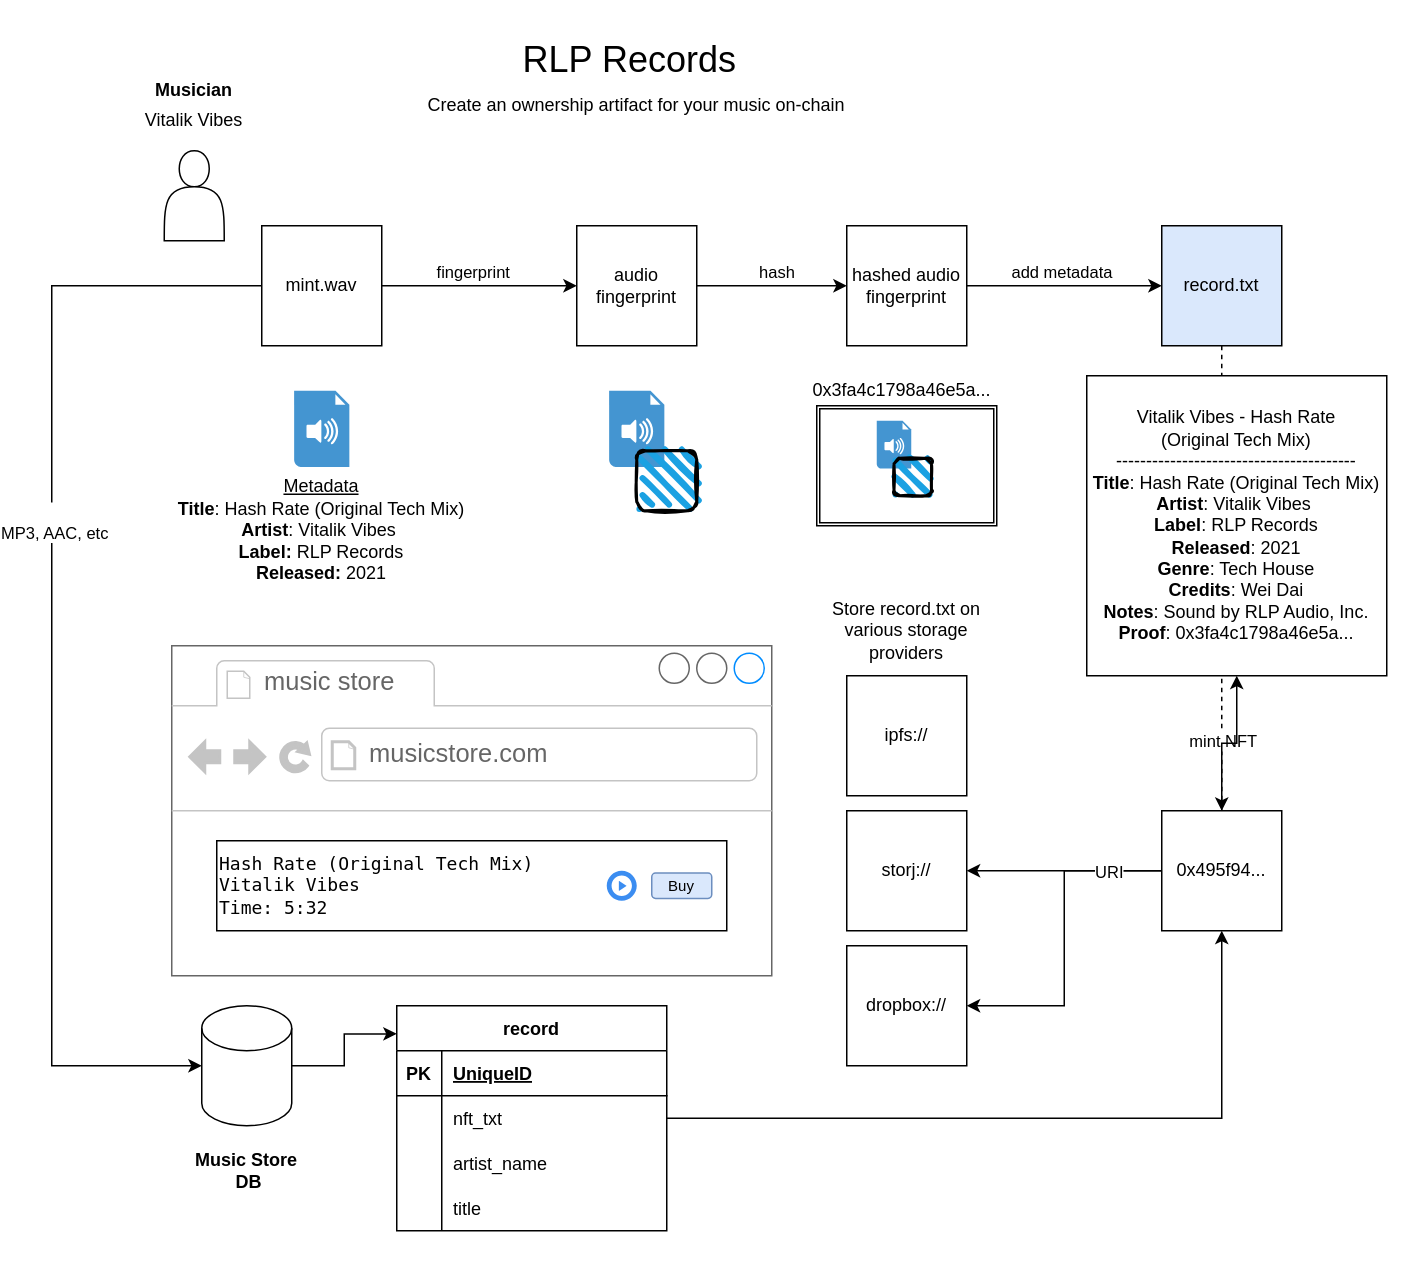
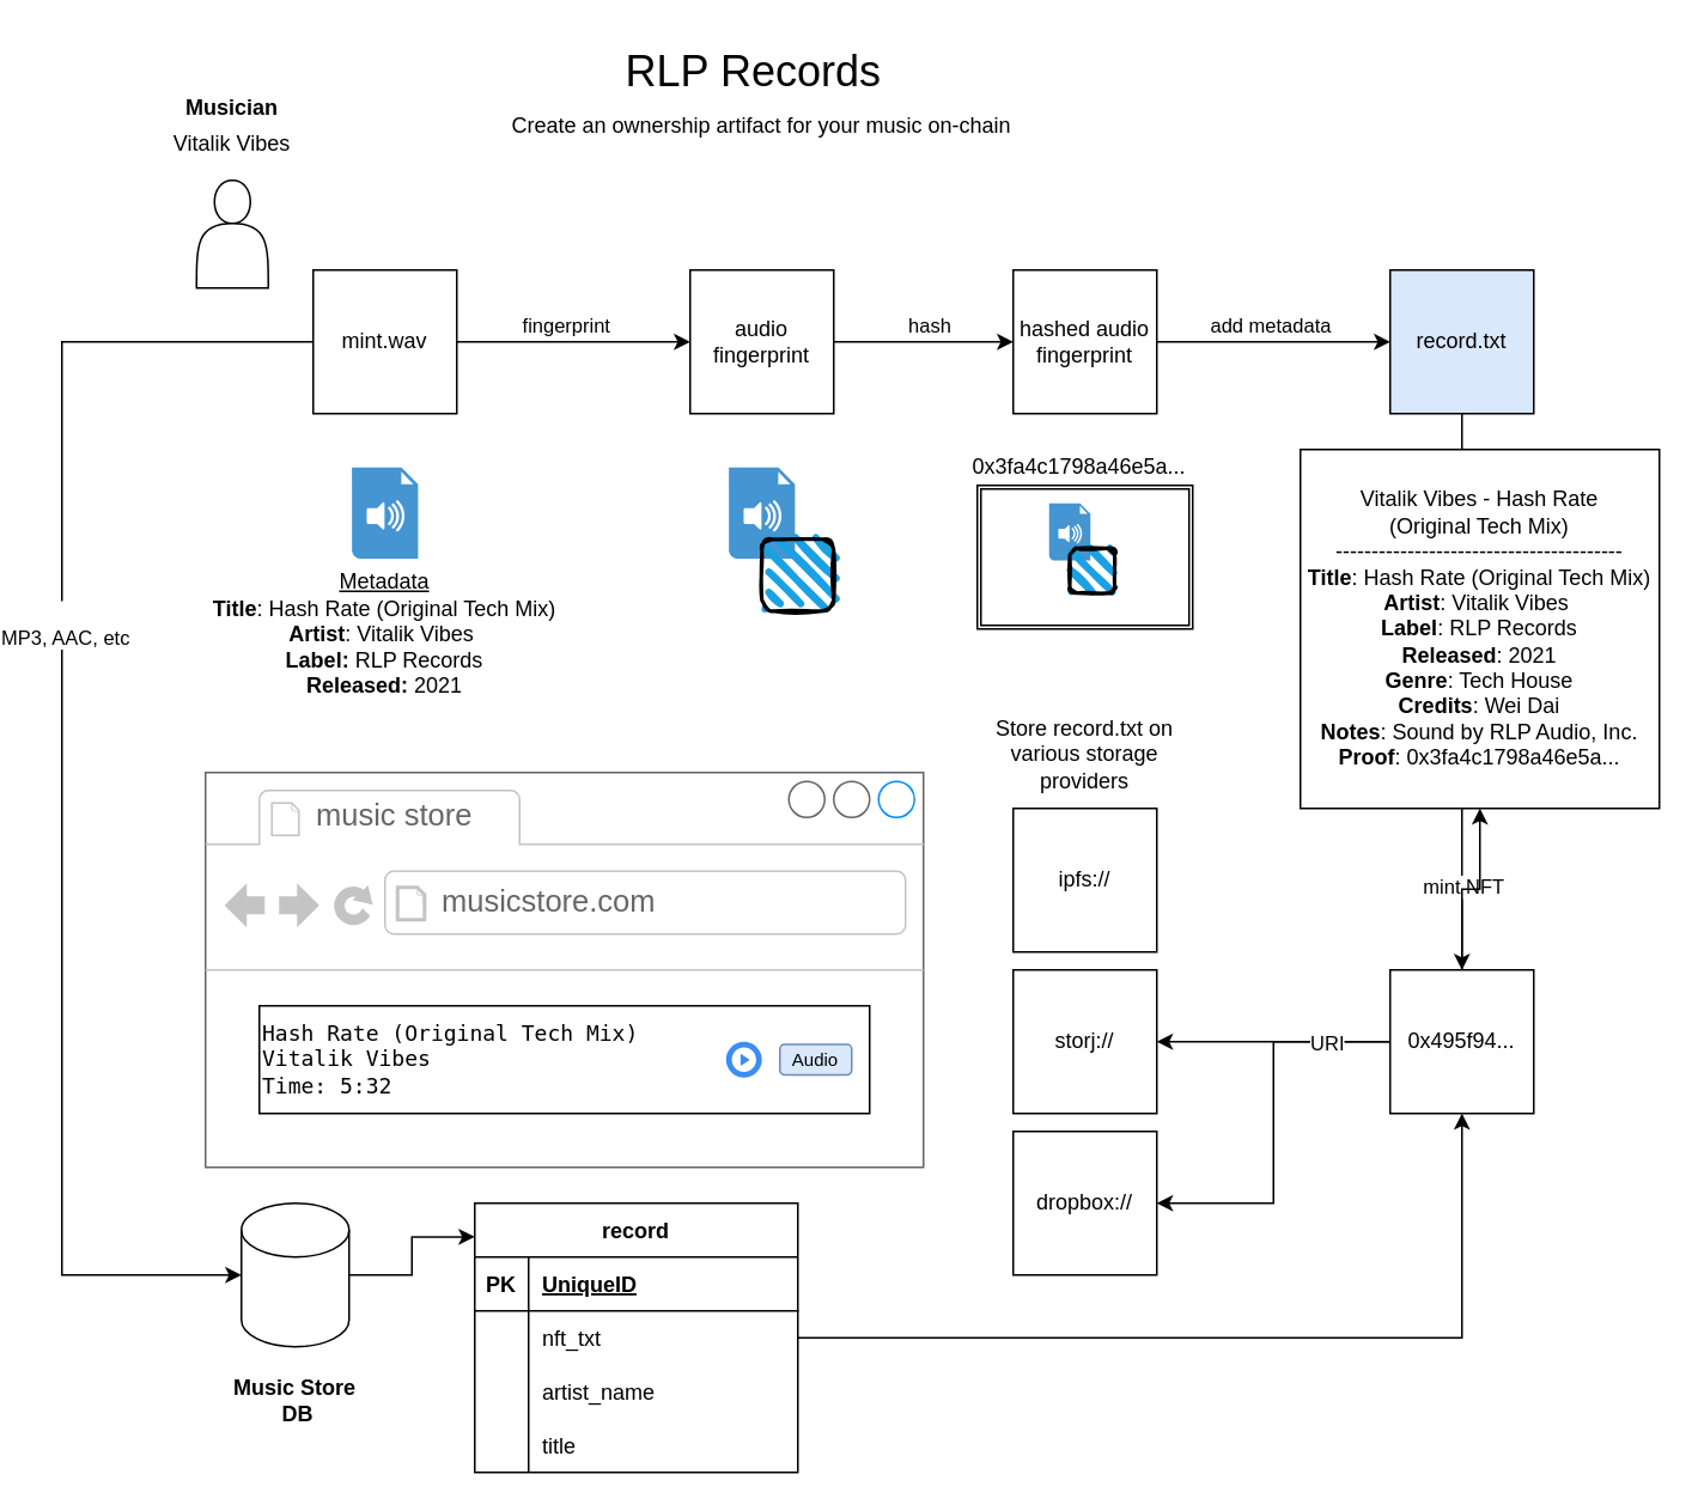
  <mxCell id="0" />
  <mxCell id="1" parent="0" />
  <mxCell id="2" style="edgeStyle=orthogonalEdgeStyle;rounded=0;orthogonalLoop=1;jettySize=auto;html=1;" edge="1" parent="1" source="36" target="6"><mxGeometry relative="1" as="geometry" /></mxCell>
  <mxCell id="3" value="fingerprint" style="edgeLabel;html=1;align=center;verticalAlign=middle;resizable=0;points=[];" vertex="1" connectable="0" parent="2"><mxGeometry x="-0.075" y="2" relative="1" as="geometry"><mxPoint y="-8" as="offset" /></mxGeometry></mxCell>
  <mxCell id="4" style="edgeStyle=orthogonalEdgeStyle;rounded=0;orthogonalLoop=1;jettySize=auto;html=1;" edge="1" parent="1" source="6" target="24"><mxGeometry relative="1" as="geometry" /></mxCell>
  <mxCell id="5" value="hash&amp;nbsp;" style="edgeLabel;html=1;align=center;verticalAlign=middle;resizable=0;points=[];" vertex="1" connectable="0" parent="4"><mxGeometry x="0.075" y="-1" relative="1" as="geometry"><mxPoint y="-11" as="offset" /></mxGeometry></mxCell>
  <mxCell id="6" value="audio fingerprint" style="whiteSpace=wrap;html=1;aspect=fixed;" vertex="1" parent="1"><mxGeometry x="370" y="150" width="80" height="80" as="geometry" /></mxCell>
  <mxCell id="7" style="edgeStyle=orthogonalEdgeStyle;rounded=0;orthogonalLoop=1;jettySize=auto;html=1;" edge="1" parent="1" source="24" target="11"><mxGeometry relative="1" as="geometry" /></mxCell>
  <mxCell id="8" value="add metadata&amp;nbsp;" style="edgeLabel;html=1;align=center;verticalAlign=middle;resizable=0;points=[];" vertex="1" connectable="0" parent="7"><mxGeometry x="-0.014" y="1" relative="1" as="geometry"><mxPoint y="-9" as="offset" /></mxGeometry></mxCell>
- <mxCell id="9" style="edgeStyle=orthogonalEdgeStyle;rounded=0;orthogonalLoop=1;jettySize=auto;html=1;dashed=1;" edge="1" parent="1" source="11" target="19"><mxGeometry relative="1" as="geometry" /></mxCell>
+ <mxCell id="9" style="edgeStyle=orthogonalEdgeStyle;rounded=0;orthogonalLoop=1;jettySize=auto;html=1;" edge="1" parent="1" source="11" target="19"><mxGeometry relative="1" as="geometry" /></mxCell>
  <mxCell id="10" value="mint NFT" style="edgeLabel;html=1;align=center;verticalAlign=middle;resizable=0;points=[];" vertex="1" connectable="0" parent="9"><mxGeometry x="0.626" y="-1" relative="1" as="geometry"><mxPoint x="1" y="11" as="offset" /></mxGeometry></mxCell>
  <mxCell id="11" value="record.txt" style="whiteSpace=wrap;html=1;aspect=fixed;fillColor=#dae8fc;" vertex="1" parent="1"><mxGeometry x="760" y="150" width="80" height="80" as="geometry" /></mxCell>
  <mxCell id="12" value="RLP Records" style="text;strokeColor=none;fillColor=none;html=1;fontSize=24;fontStyle=0;verticalAlign=middle;align=center;" vertex="1" parent="1"><mxGeometry x="355" y="20" width="100" height="40" as="geometry" /></mxCell>
  <mxCell id="13" value="Create an ownership artifact for your music on-chain" style="text;html=1;strokeColor=none;fillColor=none;align=center;verticalAlign=middle;whiteSpace=wrap;rounded=0;fontStyle=0" vertex="1" parent="1"><mxGeometry x="255" y="60" width="310" height="20" as="geometry" /></mxCell>
  <mxCell id="14" value="Vitalik Vibes - Hash Rate &lt;br&gt;(Original Tech Mix)&lt;br&gt;----------------------------------------&lt;br&gt;&lt;b&gt;Title&lt;/b&gt;: Hash Rate (Original Tech Mix)&lt;br&gt;&lt;b&gt;Artist&lt;/b&gt;: Vitalik Vibes&amp;nbsp;&lt;br&gt;&lt;b&gt;Label&lt;/b&gt;:&amp;nbsp;RLP Records&lt;br&gt;&lt;b&gt;Released&lt;/b&gt;:&amp;nbsp;2021&lt;br&gt;&lt;b&gt;Genre&lt;/b&gt;: Tech House&lt;br&gt;&lt;b&gt;Credits&lt;/b&gt;: Wei Dai&lt;br&gt;&lt;b&gt;Notes&lt;/b&gt;: Sound by RLP Audio, Inc.&lt;br&gt;&lt;b&gt;Proof&lt;/b&gt;: 0x3fa4c1798a46e5a..." style="whiteSpace=wrap;html=1;aspect=fixed;" vertex="1" parent="1"><mxGeometry x="710" y="250" width="200" height="200" as="geometry" /></mxCell>
  <mxCell id="15" style="edgeStyle=orthogonalEdgeStyle;rounded=0;orthogonalLoop=1;jettySize=auto;html=1;" edge="1" parent="1" source="19" target="14"><mxGeometry relative="1" as="geometry" /></mxCell>
  <mxCell id="16" style="edgeStyle=orthogonalEdgeStyle;rounded=0;orthogonalLoop=1;jettySize=auto;html=1;entryX=1;entryY=0.5;entryDx=0;entryDy=0;" edge="1" parent="1" source="19" target="41"><mxGeometry relative="1" as="geometry" /></mxCell>
  <mxCell id="17" style="edgeStyle=orthogonalEdgeStyle;rounded=0;orthogonalLoop=1;jettySize=auto;html=1;entryX=1;entryY=0.5;entryDx=0;entryDy=0;" edge="1" parent="1" source="19" target="42"><mxGeometry relative="1" as="geometry" /></mxCell>
  <mxCell id="18" value="URI" style="edgeLabel;html=1;align=center;verticalAlign=middle;resizable=0;points=[];" vertex="1" connectable="0" parent="17"><mxGeometry x="-0.673" relative="1" as="geometry"><mxPoint as="offset" /></mxGeometry></mxCell>
  <mxCell id="19" value="&lt;div style=&quot;text-align: left&quot;&gt;0x495f94...&lt;br&gt;&lt;/div&gt;" style="whiteSpace=wrap;html=1;aspect=fixed;" vertex="1" parent="1"><mxGeometry x="760" y="540" width="80" height="80" as="geometry" /></mxCell>
  <mxCell id="20" value="" style="group" vertex="1" connectable="0" parent="1"><mxGeometry x="391.6" y="260" width="58.4" height="80" as="geometry" /></mxCell>
  <mxCell id="21" value="" style="shadow=0;dashed=0;html=1;strokeColor=none;fillColor=#4495D1;labelPosition=center;verticalLabelPosition=bottom;verticalAlign=top;align=center;outlineConnect=0;shape=mxgraph.veeam.audio_file;" vertex="1" parent="20"><mxGeometry width="36.8" height="50.8" as="geometry" /></mxCell>
  <mxCell id="22" value="" style="rounded=1;whiteSpace=wrap;html=1;strokeWidth=2;fillWeight=4;hachureGap=8;hachureAngle=45;fillColor=#1ba1e2;sketch=1;" vertex="1" parent="20"><mxGeometry x="18.4" y="40" width="40" height="40" as="geometry" /></mxCell>
  <mxCell id="23" value="" style="group" vertex="1" connectable="0" parent="1"><mxGeometry x="530" y="150" width="120" height="200" as="geometry" /></mxCell>
  <mxCell id="24" value="hashed audio fingerprint" style="whiteSpace=wrap;html=1;aspect=fixed;" vertex="1" parent="23"><mxGeometry x="20" width="80" height="80" as="geometry" /></mxCell>
  <mxCell id="25" value="" style="group" vertex="1" connectable="0" parent="23"><mxGeometry y="100" width="120" height="100" as="geometry" /></mxCell>
  <mxCell id="26" value="" style="shape=ext;double=1;rounded=0;whiteSpace=wrap;html=1;" vertex="1" parent="25"><mxGeometry y="20" width="120" height="80" as="geometry" /></mxCell>
  <mxCell id="27" value="" style="group" vertex="1" connectable="0" parent="25"><mxGeometry x="40" y="30" width="36.5" height="50" as="geometry" /></mxCell>
  <mxCell id="28" value="" style="shadow=0;dashed=0;html=1;strokeColor=none;fillColor=#4495D1;labelPosition=center;verticalLabelPosition=bottom;verticalAlign=top;align=center;outlineConnect=0;shape=mxgraph.veeam.audio_file;" vertex="1" parent="27"><mxGeometry width="23.0" height="31.75" as="geometry" /></mxCell>
  <mxCell id="29" value="" style="rounded=1;whiteSpace=wrap;html=1;strokeWidth=2;fillWeight=4;hachureGap=8;hachureAngle=45;fillColor=#1ba1e2;sketch=1;" vertex="1" parent="27"><mxGeometry x="11.5" y="25" width="25.0" height="25" as="geometry" /></mxCell>
  <mxCell id="30" value="0x3fa4c1798a46e5a..." style="text;html=1;strokeColor=none;fillColor=none;align=center;verticalAlign=middle;whiteSpace=wrap;rounded=0;" vertex="1" parent="25"><mxGeometry x="36.5" width="40" height="20" as="geometry" /></mxCell>
  <mxCell id="31" value="" style="group" vertex="1" connectable="0" parent="1"><mxGeometry x="70" y="50" width="90" height="110" as="geometry" /></mxCell>
  <mxCell id="32" value="" style="shape=actor;whiteSpace=wrap;html=1;" vertex="1" parent="31"><mxGeometry x="25" y="50" width="40" height="60" as="geometry" /></mxCell>
  <mxCell id="33" value="&lt;b&gt;Musician&lt;/b&gt;" style="text;html=1;strokeColor=none;fillColor=none;align=center;verticalAlign=middle;whiteSpace=wrap;rounded=0;" vertex="1" parent="31"><mxGeometry width="90" height="20" as="geometry" /></mxCell>
  <mxCell id="34" value="Vitalik Vibes" style="text;html=1;strokeColor=none;fillColor=none;align=center;verticalAlign=middle;whiteSpace=wrap;rounded=0;" vertex="1" parent="31"><mxGeometry y="20" width="90" height="20" as="geometry" /></mxCell>
  <mxCell id="35" value="" style="group" vertex="1" connectable="0" parent="1"><mxGeometry x="90" y="150" width="220" height="255" as="geometry" /></mxCell>
  <mxCell id="36" value="mint.wav" style="whiteSpace=wrap;html=1;aspect=fixed;" vertex="1" parent="35"><mxGeometry x="70" width="80" height="80" as="geometry" /></mxCell>
  <mxCell id="37" value="" style="group" vertex="1" connectable="0" parent="35"><mxGeometry y="110" width="220" height="145" as="geometry" /></mxCell>
  <mxCell id="38" value="" style="shadow=0;dashed=0;html=1;strokeColor=none;fillColor=#4495D1;labelPosition=center;verticalLabelPosition=bottom;verticalAlign=top;align=center;outlineConnect=0;shape=mxgraph.veeam.audio_file;" vertex="1" parent="37"><mxGeometry x="91.6" width="36.8" height="50.8" as="geometry" /></mxCell>
  <mxCell id="39" value="&lt;u&gt;Metadata&lt;/u&gt;&lt;br&gt;&lt;b&gt;Title&lt;/b&gt;: Hash Rate (Original Tech Mix)&lt;br&gt;&lt;b&gt;Artist&lt;/b&gt;: Vitalik Vibes&amp;nbsp;&lt;br&gt;&lt;b&gt;Label:&lt;/b&gt; RLP Records&lt;br&gt;&lt;b&gt;Released:&lt;/b&gt;&amp;nbsp;2021&lt;br&gt;&lt;span style=&quot;color: rgba(0 , 0 , 0 , 0) ; font-family: monospace ; font-size: 0px&quot;&gt;%3CmxGraphModel%3E%3Croot%3E%3CmxCell%20id%3D%220%22%2F%3E%3CmxCell%20id%3D%221%22%20parent%3D%220%22%2F%3E%3CmxCell%20id%3D%222%22%20value%3D%22Vitalik%20Vibes%22%20style%3D%22text%3Bhtml%3D1%3BstrokeColor%3Dnone%3BfillColor%3Dnone%3Balign%3Dcenter%3BverticalAlign%3Dmiddle%3BwhiteSpace%3Dwrap%3Brounded%3D0%3B%22%20vertex%3D%221%22%20parent%3D%221%22%3E%3CmxGeometry%20x%3D%22-70%22%20y%3D%22460%22%20width%3D%2290%22%20height%3D%2220%22%20as%3D%22geometry%22%2F%3E%3C%2FmxCell%3E%3C%2Froot%3E%3C%2FmxGraphModel%3E&lt;/span&gt;&lt;span style=&quot;color: rgba(0 , 0 , 0 , 0) ; font-family: monospace ; font-size: 0px&quot;&gt;%3CmxGraphModel%3E%3Croot%3E%3CmxCell%20id%3D%220%22%2F%3E%3CmxCell%20id%3D%221%22%20parent%3D%220%22%2F%3E%3CmxCell%20id%3D%222%22%20value%3D%22Vitalik%20Vibes%22%20style%3D%22text%3Bhtml%3D1%3BstrokeColor%3Dnone%3BfillColor%3Dnone%3Balign%3Dcenter%3BverticalAlign%3Dmiddle%3BwhiteSpace%3Dwrap%3Brounded%3D0%3B%22%20vertex%3D%221%22%20parent%3D%221%22%3E%3CmxGeometry%20x%3D%22-70%22%20y%3D%22460%22%20width%3D%2290%22%20height%3D%2220%22%20as%3D%22geometry%22%2F%3E%3C%2FmxCell%3E%3C%2Froot%3E%3C%2FmxGraphModel%3E[&lt;br&gt;&lt;/span&gt;" style="text;html=1;strokeColor=none;fillColor=none;align=center;verticalAlign=middle;whiteSpace=wrap;rounded=0;" vertex="1" parent="37"><mxGeometry y="55" width="220" height="90" as="geometry" /></mxCell>
  <mxCell id="40" value="&lt;div style=&quot;text-align: left&quot;&gt;ipfs://&lt;br&gt;&lt;/div&gt;" style="whiteSpace=wrap;html=1;aspect=fixed;" vertex="1" parent="1"><mxGeometry x="550" y="450" width="80" height="80" as="geometry" /></mxCell>
  <mxCell id="41" value="&lt;div style=&quot;text-align: left&quot;&gt;storj://&lt;br&gt;&lt;/div&gt;" style="whiteSpace=wrap;html=1;aspect=fixed;" vertex="1" parent="1"><mxGeometry x="550" y="540" width="80" height="80" as="geometry" /></mxCell>
  <mxCell id="42" value="&lt;div style=&quot;text-align: left&quot;&gt;dropbox://&lt;/div&gt;" style="whiteSpace=wrap;html=1;aspect=fixed;" vertex="1" parent="1"><mxGeometry x="550" y="630" width="80" height="80" as="geometry" /></mxCell>
  <mxCell id="43" value="Store record.txt on various storage providers" style="text;html=1;strokeColor=none;fillColor=none;align=center;verticalAlign=middle;whiteSpace=wrap;rounded=0;" vertex="1" parent="1"><mxGeometry x="537" y="410" width="106" height="20" as="geometry" /></mxCell>
  <mxCell id="44" value="" style="strokeWidth=1;shadow=0;dashed=0;align=center;html=1;shape=mxgraph.mockup.containers.browserWindow;rSize=0;strokeColor=#666666;strokeColor2=#008cff;strokeColor3=#c4c4c4;mainText=,;recursiveResize=0;" vertex="1" parent="1"><mxGeometry x="100" y="430" width="400" height="220" as="geometry" /></mxCell>
  <mxCell id="45" value="music store" style="strokeWidth=1;shadow=0;dashed=0;align=center;html=1;shape=mxgraph.mockup.containers.anchor;fontSize=17;fontColor=#666666;align=left;" vertex="1" parent="44"><mxGeometry x="60" y="12" width="110" height="26" as="geometry" /></mxCell>
  <mxCell id="46" value="musicstore.com" style="strokeWidth=1;shadow=0;dashed=0;align=center;html=1;shape=mxgraph.mockup.containers.anchor;rSize=0;fontSize=17;fontColor=#666666;align=left;" vertex="1" parent="44"><mxGeometry x="130" y="60" width="250" height="26" as="geometry" /></mxCell>
  <mxCell id="47" value="" style="group" vertex="1" connectable="0" parent="44"><mxGeometry x="30" y="130" width="340" height="60" as="geometry" /></mxCell>
  <mxCell id="48" value="&lt;pre&gt;&lt;span&gt;Hash Rate (Original Tech Mix)&lt;br&gt;&lt;/span&gt;&lt;span&gt;Vitalik Vibes&lt;br&gt;&lt;/span&gt;&lt;span&gt;Time: 5:32&lt;/span&gt;&lt;/pre&gt;" style="rounded=0;whiteSpace=wrap;html=1;align=left;" vertex="1" parent="47"><mxGeometry width="340" height="60" as="geometry" /></mxCell>
  <mxCell id="49" value="" style="html=1;aspect=fixed;strokeColor=none;shadow=0;align=center;verticalAlign=top;fillColor=#3B8DF1;shape=mxgraph.gcp2.play_start" vertex="1" parent="47"><mxGeometry x="260" y="20" width="20" height="20" as="geometry" /></mxCell>
- <mxCell id="50" value="Buy" style="rounded=1;html=1;shadow=0;dashed=0;whiteSpace=wrap;fontSize=10;fillColor=#dae8fc;align=center;strokeColor=#6c8ebf;" vertex="1" parent="47"><mxGeometry x="290" y="21.56" width="40" height="16.88" as="geometry" /></mxCell>
+ <mxCell id="50" value="Audio" style="rounded=1;html=1;shadow=0;dashed=0;whiteSpace=wrap;fontSize=10;fillColor=#dae8fc;align=center;strokeColor=#6c8ebf;" vertex="1" parent="47"><mxGeometry x="290" y="21.56" width="40" height="16.88" as="geometry" /></mxCell>
  <mxCell id="51" style="edgeStyle=orthogonalEdgeStyle;rounded=0;orthogonalLoop=1;jettySize=auto;html=1;entryX=0;entryY=0.125;entryDx=0;entryDy=0;entryPerimeter=0;" edge="1" parent="1" source="52" target="56"><mxGeometry relative="1" as="geometry" /></mxCell>
  <mxCell id="52" value="" style="shape=cylinder3;whiteSpace=wrap;html=1;boundedLbl=1;backgroundOutline=1;size=15;" vertex="1" parent="1"><mxGeometry x="120" y="670" width="60" height="80" as="geometry" /></mxCell>
  <mxCell id="53" style="edgeStyle=orthogonalEdgeStyle;rounded=0;orthogonalLoop=1;jettySize=auto;html=1;entryX=0;entryY=0.5;entryDx=0;entryDy=0;entryPerimeter=0;" edge="1" parent="1" source="36" target="52"><mxGeometry relative="1" as="geometry"><mxPoint x="90" y="710" as="targetPoint" /><Array as="points"><mxPoint x="20" y="190" /><mxPoint x="20" y="710" /></Array></mxGeometry></mxCell>
  <mxCell id="54" value="&lt;br&gt;MP3, AAC, etc" style="edgeLabel;html=1;align=center;verticalAlign=middle;resizable=0;points=[];" vertex="1" connectable="0" parent="53"><mxGeometry x="-0.292" y="1" relative="1" as="geometry"><mxPoint y="28" as="offset" /></mxGeometry></mxCell>
  <mxCell id="55" value="&lt;b&gt;Music Store&lt;br&gt;&amp;nbsp;DB&lt;/b&gt;" style="text;html=1;strokeColor=none;fillColor=none;align=center;verticalAlign=middle;whiteSpace=wrap;rounded=0;" vertex="1" parent="1"><mxGeometry x="115" y="770" width="70" height="20" as="geometry" /></mxCell>
  <mxCell id="56" value="record" style="shape=table;startSize=30;container=1;collapsible=1;childLayout=tableLayout;fixedRows=1;rowLines=0;fontStyle=1;align=center;resizeLast=1;" vertex="1" parent="1"><mxGeometry x="250" y="670" width="180" height="150" as="geometry" /></mxCell>
  <mxCell id="57" value="" style="shape=partialRectangle;collapsible=0;dropTarget=0;pointerEvents=0;fillColor=none;top=0;left=0;bottom=1;right=0;points=[[0,0.5],[1,0.5]];portConstraint=eastwest;" vertex="1" parent="56"><mxGeometry y="30" width="180" height="30" as="geometry" /></mxCell>
  <mxCell id="58" value="PK" style="shape=partialRectangle;connectable=0;fillColor=none;top=0;left=0;bottom=0;right=0;fontStyle=1;overflow=hidden;" vertex="1" parent="57"><mxGeometry width="30" height="30" as="geometry" /></mxCell>
  <mxCell id="59" value="UniqueID" style="shape=partialRectangle;connectable=0;fillColor=none;top=0;left=0;bottom=0;right=0;align=left;spacingLeft=6;fontStyle=5;overflow=hidden;" vertex="1" parent="57"><mxGeometry x="30" width="150" height="30" as="geometry" /></mxCell>
  <mxCell id="60" value="" style="shape=partialRectangle;collapsible=0;dropTarget=0;pointerEvents=0;fillColor=none;top=0;left=0;bottom=0;right=0;points=[[0,0.5],[1,0.5]];portConstraint=eastwest;" vertex="1" parent="56"><mxGeometry y="60" width="180" height="30" as="geometry" /></mxCell>
  <mxCell id="61" value="" style="shape=partialRectangle;connectable=0;fillColor=none;top=0;left=0;bottom=0;right=0;editable=1;overflow=hidden;" vertex="1" parent="60"><mxGeometry width="30" height="30" as="geometry" /></mxCell>
  <mxCell id="62" value="nft_txt" style="shape=partialRectangle;connectable=0;fillColor=none;top=0;left=0;bottom=0;right=0;align=left;spacingLeft=6;overflow=hidden;" vertex="1" parent="60"><mxGeometry x="30" width="150" height="30" as="geometry" /></mxCell>
  <mxCell id="63" value="" style="shape=partialRectangle;collapsible=0;dropTarget=0;pointerEvents=0;fillColor=none;top=0;left=0;bottom=0;right=0;points=[[0,0.5],[1,0.5]];portConstraint=eastwest;" vertex="1" parent="56"><mxGeometry y="90" width="180" height="30" as="geometry" /></mxCell>
  <mxCell id="64" value="" style="shape=partialRectangle;connectable=0;fillColor=none;top=0;left=0;bottom=0;right=0;editable=1;overflow=hidden;" vertex="1" parent="63"><mxGeometry width="30" height="30" as="geometry" /></mxCell>
  <mxCell id="65" value="artist_name" style="shape=partialRectangle;connectable=0;fillColor=none;top=0;left=0;bottom=0;right=0;align=left;spacingLeft=6;overflow=hidden;" vertex="1" parent="63"><mxGeometry x="30" width="150" height="30" as="geometry" /></mxCell>
  <mxCell id="66" value="" style="shape=partialRectangle;collapsible=0;dropTarget=0;pointerEvents=0;fillColor=none;top=0;left=0;bottom=0;right=0;points=[[0,0.5],[1,0.5]];portConstraint=eastwest;" vertex="1" parent="56"><mxGeometry y="120" width="180" height="30" as="geometry" /></mxCell>
  <mxCell id="67" value="" style="shape=partialRectangle;connectable=0;fillColor=none;top=0;left=0;bottom=0;right=0;editable=1;overflow=hidden;" vertex="1" parent="66"><mxGeometry width="30" height="30" as="geometry" /></mxCell>
  <mxCell id="68" value="title" style="shape=partialRectangle;connectable=0;fillColor=none;top=0;left=0;bottom=0;right=0;align=left;spacingLeft=6;overflow=hidden;" vertex="1" parent="66"><mxGeometry x="30" width="150" height="30" as="geometry" /></mxCell>
  <mxCell id="69" style="edgeStyle=orthogonalEdgeStyle;rounded=0;orthogonalLoop=1;jettySize=auto;html=1;entryX=0.5;entryY=1;entryDx=0;entryDy=0;" edge="1" parent="1" source="60" target="19"><mxGeometry relative="1" as="geometry"><mxPoint x="590" y="730" as="targetPoint" /></mxGeometry></mxCell>
